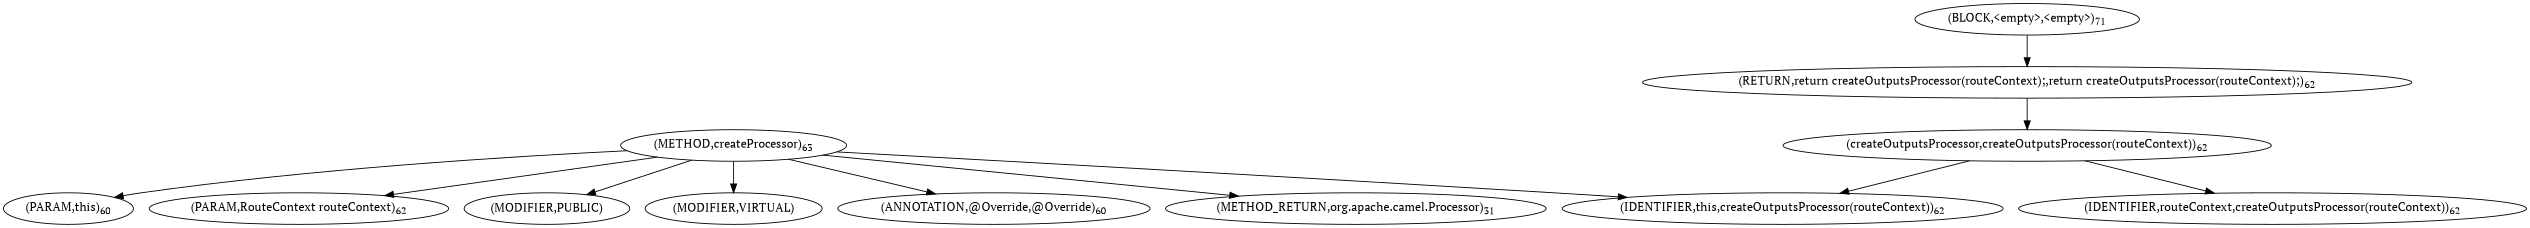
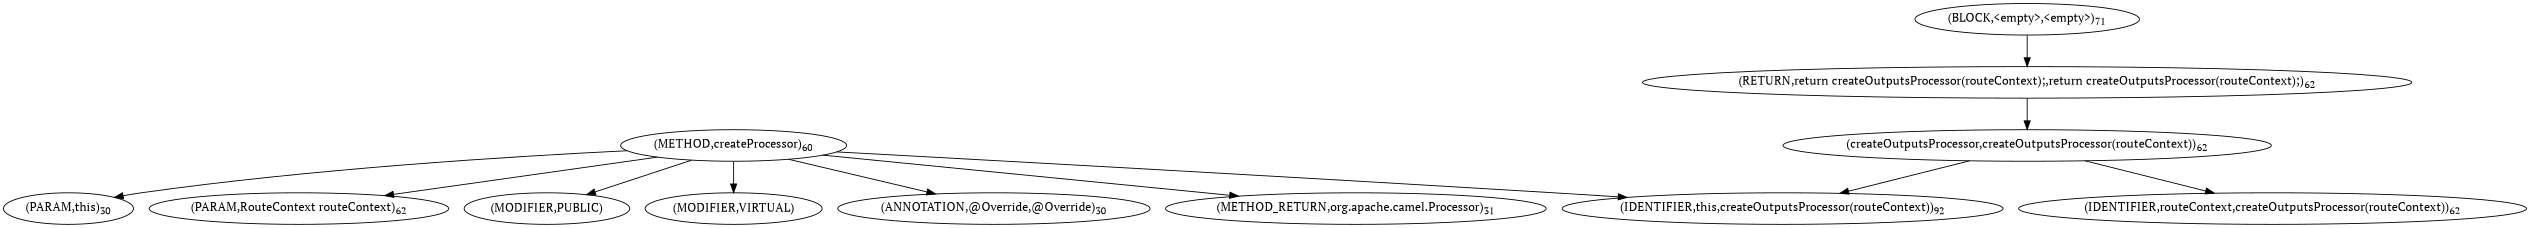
  digraph {
    fontname="PT Serif"
    node [fontname="PT Serif"]
    edge [fontname="PT Serif"]
-   n1 [label=<(METHOD,createProcessor)<SUB>63</SUB>>]
-   n2 [label=<(PARAM,this)<SUB>60</SUB>>]
+   n1 [label=<(METHOD,createProcessor)<SUB>60</SUB>>]
+   n2 [label=<(PARAM,this)<SUB>30</SUB>>]
    n3 [label=<(PARAM,RouteContext routeContext)<SUB>62</SUB>>]
    n4 [label=<(MODIFIER,PUBLIC)>]
    n5 [label=<(MODIFIER,VIRTUAL)>]
-   n6 [label=<(ANNOTATION,@Override,@Override)<SUB>60</SUB>>]
+   n6 [label=<(ANNOTATION,@Override,@Override)<SUB>30</SUB>>]
    n7 [label=<(METHOD_RETURN,org.apache.camel.Processor)<SUB>31</SUB>>]
-   n8 [label=<(IDENTIFIER,this,createOutputsProcessor(routeContext))<SUB>62</SUB>>]
+   n8 [label=<(IDENTIFIER,this,createOutputsProcessor(routeContext))<SUB>92</SUB>>]
    n9 [label=<(BLOCK,&lt;empty&gt;,&lt;empty&gt;)<SUB>71</SUB>>]
    n10 [label=<(RETURN,return createOutputsProcessor(routeContext);,return createOutputsProcessor(routeContext);)<SUB>62</SUB>>]
    n11 [label=<(createOutputsProcessor,createOutputsProcessor(routeContext))<SUB>62</SUB>>]
    n12 [label=<(IDENTIFIER,routeContext,createOutputsProcessor(routeContext))<SUB>62</SUB>>]
    n1 -> n2
    n1 -> n3
    n1 -> n4
    n1 -> n5
    n1 -> n6
    n1 -> n7
    n1 -> n8
    n9 -> n10
    n10 -> n11
    n11 -> n8
    n11 -> n12
  }
